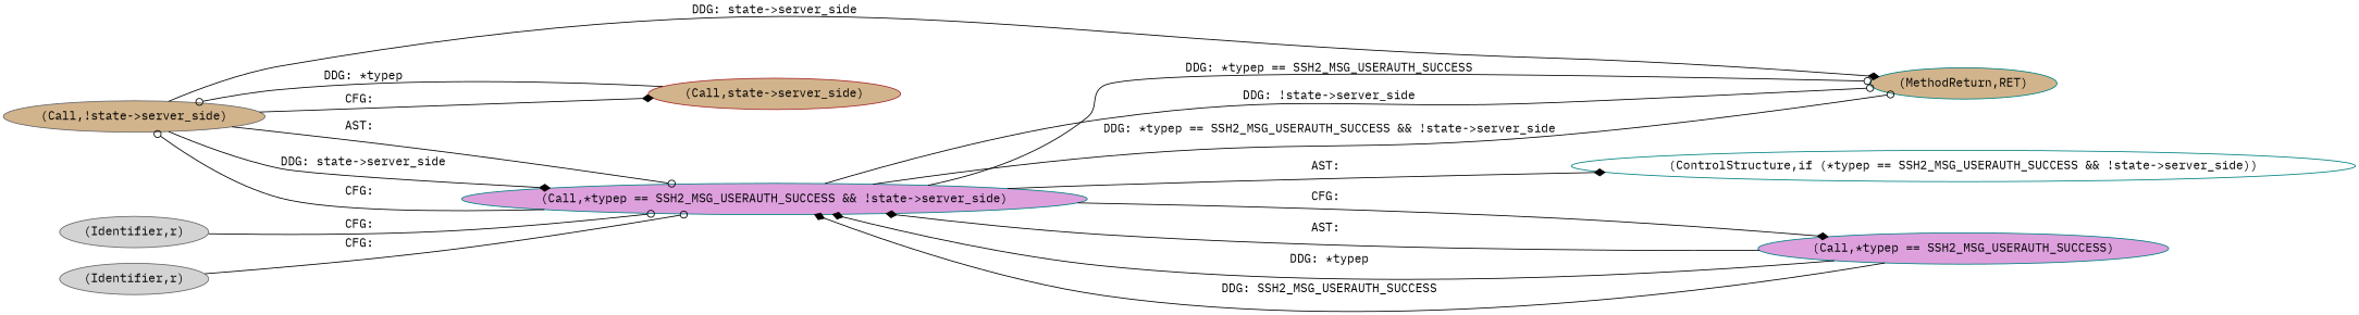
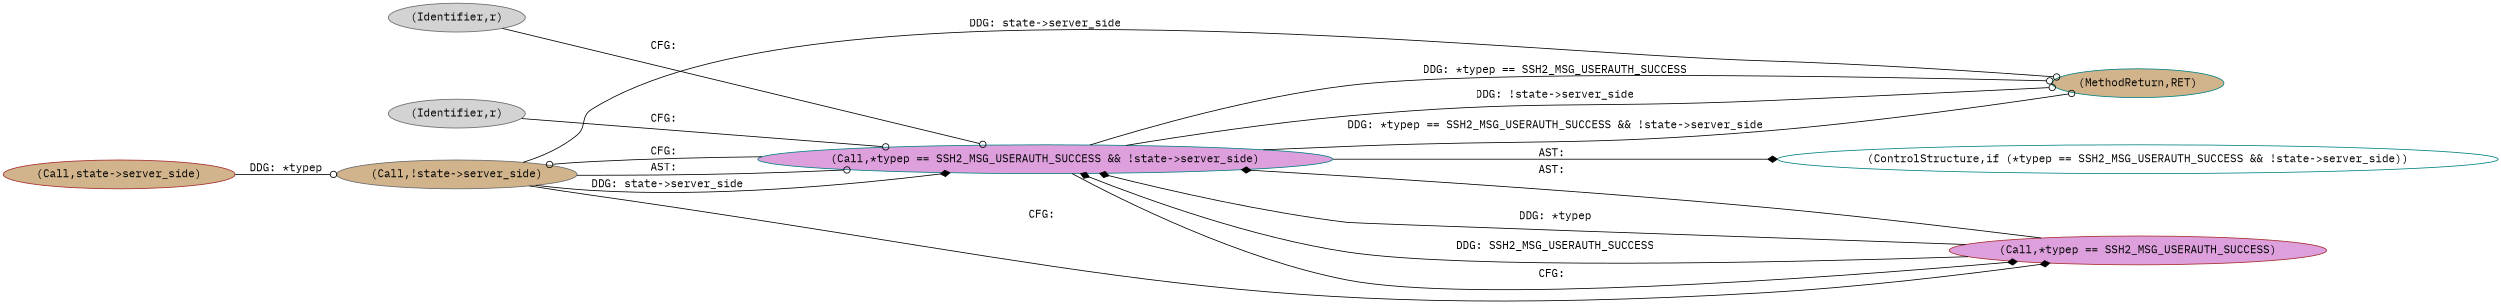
  digraph {
    fontname="IBM Plex Mono"
    rankdir=LR
    node [color=gray40 fillcolor=tan fontname="IBM Plex Mono" style=filled]
    edge [arrowhead=odot fontname="IBM Plex Mono"]
    n1 [label="(Call,!state->server_side)"]
    n2 [color=teal fillcolor=plum label="(Call,*typep == SSH2_MSG_USERAUTH_SUCCESS && !state->server_side)"]
    n3 [color=brown label="(Call,state->server_side)"]
    n4 [color=teal label="(MethodReturn,RET)"]
    n5 [color=teal fillcolor=white label="(ControlStructure,if (*typep == SSH2_MSG_USERAUTH_SUCCESS && !state->server_side))"]
-   n6 [color=teal fillcolor=plum label="(Call,*typep == SSH2_MSG_USERAUTH_SUCCESS)"]
+   n6 [color=brown fillcolor=plum label="(Call,*typep == SSH2_MSG_USERAUTH_SUCCESS)"]
    n7 [fillcolor=lightgrey label="(Identifier,r)"]
    n8 [fillcolor=lightgrey label="(Identifier,r)"]
    n1 -> n2 [label="AST: "]
    n1 -> n2 [arrowhead=diamond label="DDG: state->server_side"]
-   n1 -> n3 [arrowhead=diamond label="CFG: "]
-   n1 -> n4 [arrowhead=diamond label="DDG: state->server_side"]
+   n1 -> n6 [arrowhead=diamond label="CFG: "]
+   n1 -> n4 [label="DDG: state->server_side"]
    n2 -> n1 [label="CFG: "]
    n2 -> n4 [label="DDG: *typep == SSH2_MSG_USERAUTH_SUCCESS"]
    n2 -> n4 [label="DDG: !state->server_side"]
    n2 -> n4 [label="DDG: *typep == SSH2_MSG_USERAUTH_SUCCESS && !state->server_side"]
    n2 -> n5 [arrowhead=diamond label="AST: "]
    n2 -> n6 [arrowhead=diamond label="CFG: "]
    n3 -> n1 [label="DDG: *typep"]
    n6 -> n2 [arrowhead=diamond label="AST: "]
    n6 -> n2 [arrowhead=diamond label="DDG: *typep"]
    n6 -> n2 [arrowhead=diamond label="DDG: SSH2_MSG_USERAUTH_SUCCESS"]
    n7 -> n2 [label="CFG: "]
    n8 -> n2 [label="CFG: "]
  }
